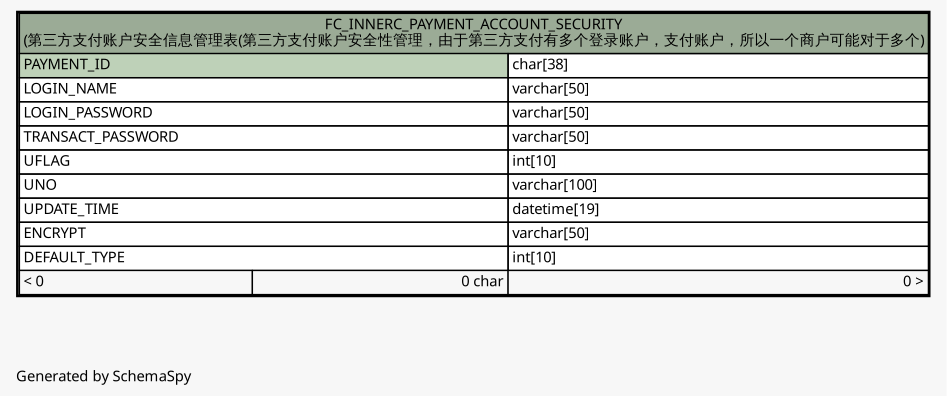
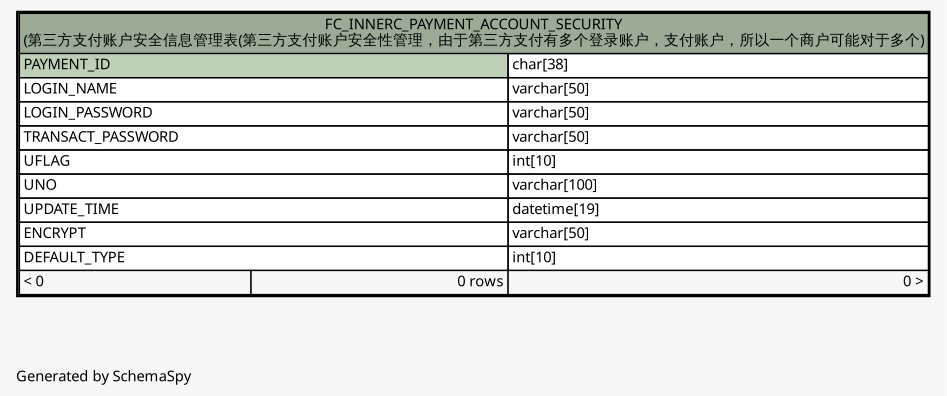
  digraph {
    bgcolor="#f7f7f7"
    fontname="Microsoft YaHei"
    fontsize=11
    label="\nGenerated by SchemaSpy"
    labeljust=l
    nodesep=0.18
    rankdir=TB
    ranksep=0.46
-   n1 [fontname="Microsoft YaHei" fontsize=11 label=<     <TABLE BORDER="2" CELLBORDER="1" CELLSPACING="0" BGCOLOR="#ffffff">       <TR><TD COLSPAN="3" BGCOLOR="#9bab96" ALIGN="CENTER">FC_INNERC_PAYMENT_ACCOUNT_SECURITY<br/>(第三方支付账户安全信息管理表(第三方支付账户安全性管理，由于第三方支付有多个登录账户，支付账户，所以一个商户可能对于多个)</TD></TR>       <TR><TD PORT="PAYMENT_ID" COLSPAN="2" BGCOLOR="#bed1b8" ALIGN="LEFT">PAYMENT_ID</TD><TD PORT="PAYMENT_ID.type" ALIGN="LEFT">char[38]</TD></TR>       <TR><TD PORT="LOGIN_NAME" COLSPAN="2" ALIGN="LEFT">LOGIN_NAME</TD><TD PORT="LOGIN_NAME.type" ALIGN="LEFT">varchar[50]</TD></TR>       <TR><TD PORT="LOGIN_PASSWORD" COLSPAN="2" ALIGN="LEFT">LOGIN_PASSWORD</TD><TD PORT="LOGIN_PASSWORD.type" ALIGN="LEFT">varchar[50]</TD></TR>       <TR><TD PORT="TRANSACT_PASSWORD" COLSPAN="2" ALIGN="LEFT">TRANSACT_PASSWORD</TD><TD PORT="TRANSACT_PASSWORD.type" ALIGN="LEFT">varchar[50]</TD></TR>       <TR><TD PORT="UFLAG" COLSPAN="2" ALIGN="LEFT">UFLAG</TD><TD PORT="UFLAG.type" ALIGN="LEFT">int[10]</TD></TR>       <TR><TD PORT="UNO" COLSPAN="2" ALIGN="LEFT">UNO</TD><TD PORT="UNO.type" ALIGN="LEFT">varchar[100]</TD></TR>       <TR><TD PORT="UPDATE_TIME" COLSPAN="2" ALIGN="LEFT">UPDATE_TIME</TD><TD PORT="UPDATE_TIME.type" ALIGN="LEFT">datetime[19]</TD></TR>       <TR><TD PORT="ENCRYPT" COLSPAN="2" ALIGN="LEFT">ENCRYPT</TD><TD PORT="ENCRYPT.type" ALIGN="LEFT">varchar[50]</TD></TR>       <TR><TD PORT="DEFAULT_TYPE" COLSPAN="2" ALIGN="LEFT">DEFAULT_TYPE</TD><TD PORT="DEFAULT_TYPE.type" ALIGN="LEFT">int[10]</TD></TR>       <TR><TD ALIGN="LEFT" BGCOLOR="#f7f7f7">&lt; 0</TD><TD ALIGN="RIGHT" BGCOLOR="#f7f7f7">0 char</TD><TD ALIGN="RIGHT" BGCOLOR="#f7f7f7">0 &gt;</TD></TR>     </TABLE>> shape=plaintext]
+   n1 [fontname="Microsoft YaHei" fontsize=11 label=<     <TABLE BORDER="2" CELLBORDER="1" CELLSPACING="0" BGCOLOR="#ffffff">       <TR><TD COLSPAN="3" BGCOLOR="#9bab96" ALIGN="CENTER">FC_INNERC_PAYMENT_ACCOUNT_SECURITY<br/>(第三方支付账户安全信息管理表(第三方支付账户安全性管理，由于第三方支付有多个登录账户，支付账户，所以一个商户可能对于多个)</TD></TR>       <TR><TD PORT="PAYMENT_ID" COLSPAN="2" BGCOLOR="#bed1b8" ALIGN="LEFT">PAYMENT_ID</TD><TD PORT="PAYMENT_ID.type" ALIGN="LEFT">char[38]</TD></TR>       <TR><TD PORT="LOGIN_NAME" COLSPAN="2" ALIGN="LEFT">LOGIN_NAME</TD><TD PORT="LOGIN_NAME.type" ALIGN="LEFT">varchar[50]</TD></TR>       <TR><TD PORT="LOGIN_PASSWORD" COLSPAN="2" ALIGN="LEFT">LOGIN_PASSWORD</TD><TD PORT="LOGIN_PASSWORD.type" ALIGN="LEFT">varchar[50]</TD></TR>       <TR><TD PORT="TRANSACT_PASSWORD" COLSPAN="2" ALIGN="LEFT">TRANSACT_PASSWORD</TD><TD PORT="TRANSACT_PASSWORD.type" ALIGN="LEFT">varchar[50]</TD></TR>       <TR><TD PORT="UFLAG" COLSPAN="2" ALIGN="LEFT">UFLAG</TD><TD PORT="UFLAG.type" ALIGN="LEFT">int[10]</TD></TR>       <TR><TD PORT="UNO" COLSPAN="2" ALIGN="LEFT">UNO</TD><TD PORT="UNO.type" ALIGN="LEFT">varchar[100]</TD></TR>       <TR><TD PORT="UPDATE_TIME" COLSPAN="2" ALIGN="LEFT">UPDATE_TIME</TD><TD PORT="UPDATE_TIME.type" ALIGN="LEFT">datetime[19]</TD></TR>       <TR><TD PORT="ENCRYPT" COLSPAN="2" ALIGN="LEFT">ENCRYPT</TD><TD PORT="ENCRYPT.type" ALIGN="LEFT">varchar[50]</TD></TR>       <TR><TD PORT="DEFAULT_TYPE" COLSPAN="2" ALIGN="LEFT">DEFAULT_TYPE</TD><TD PORT="DEFAULT_TYPE.type" ALIGN="LEFT">int[10]</TD></TR>       <TR><TD ALIGN="LEFT" BGCOLOR="#f7f7f7">&lt; 0</TD><TD ALIGN="RIGHT" BGCOLOR="#f7f7f7">0 rows</TD><TD ALIGN="RIGHT" BGCOLOR="#f7f7f7">0 &gt;</TD></TR>     </TABLE>> shape=plaintext]
  }
